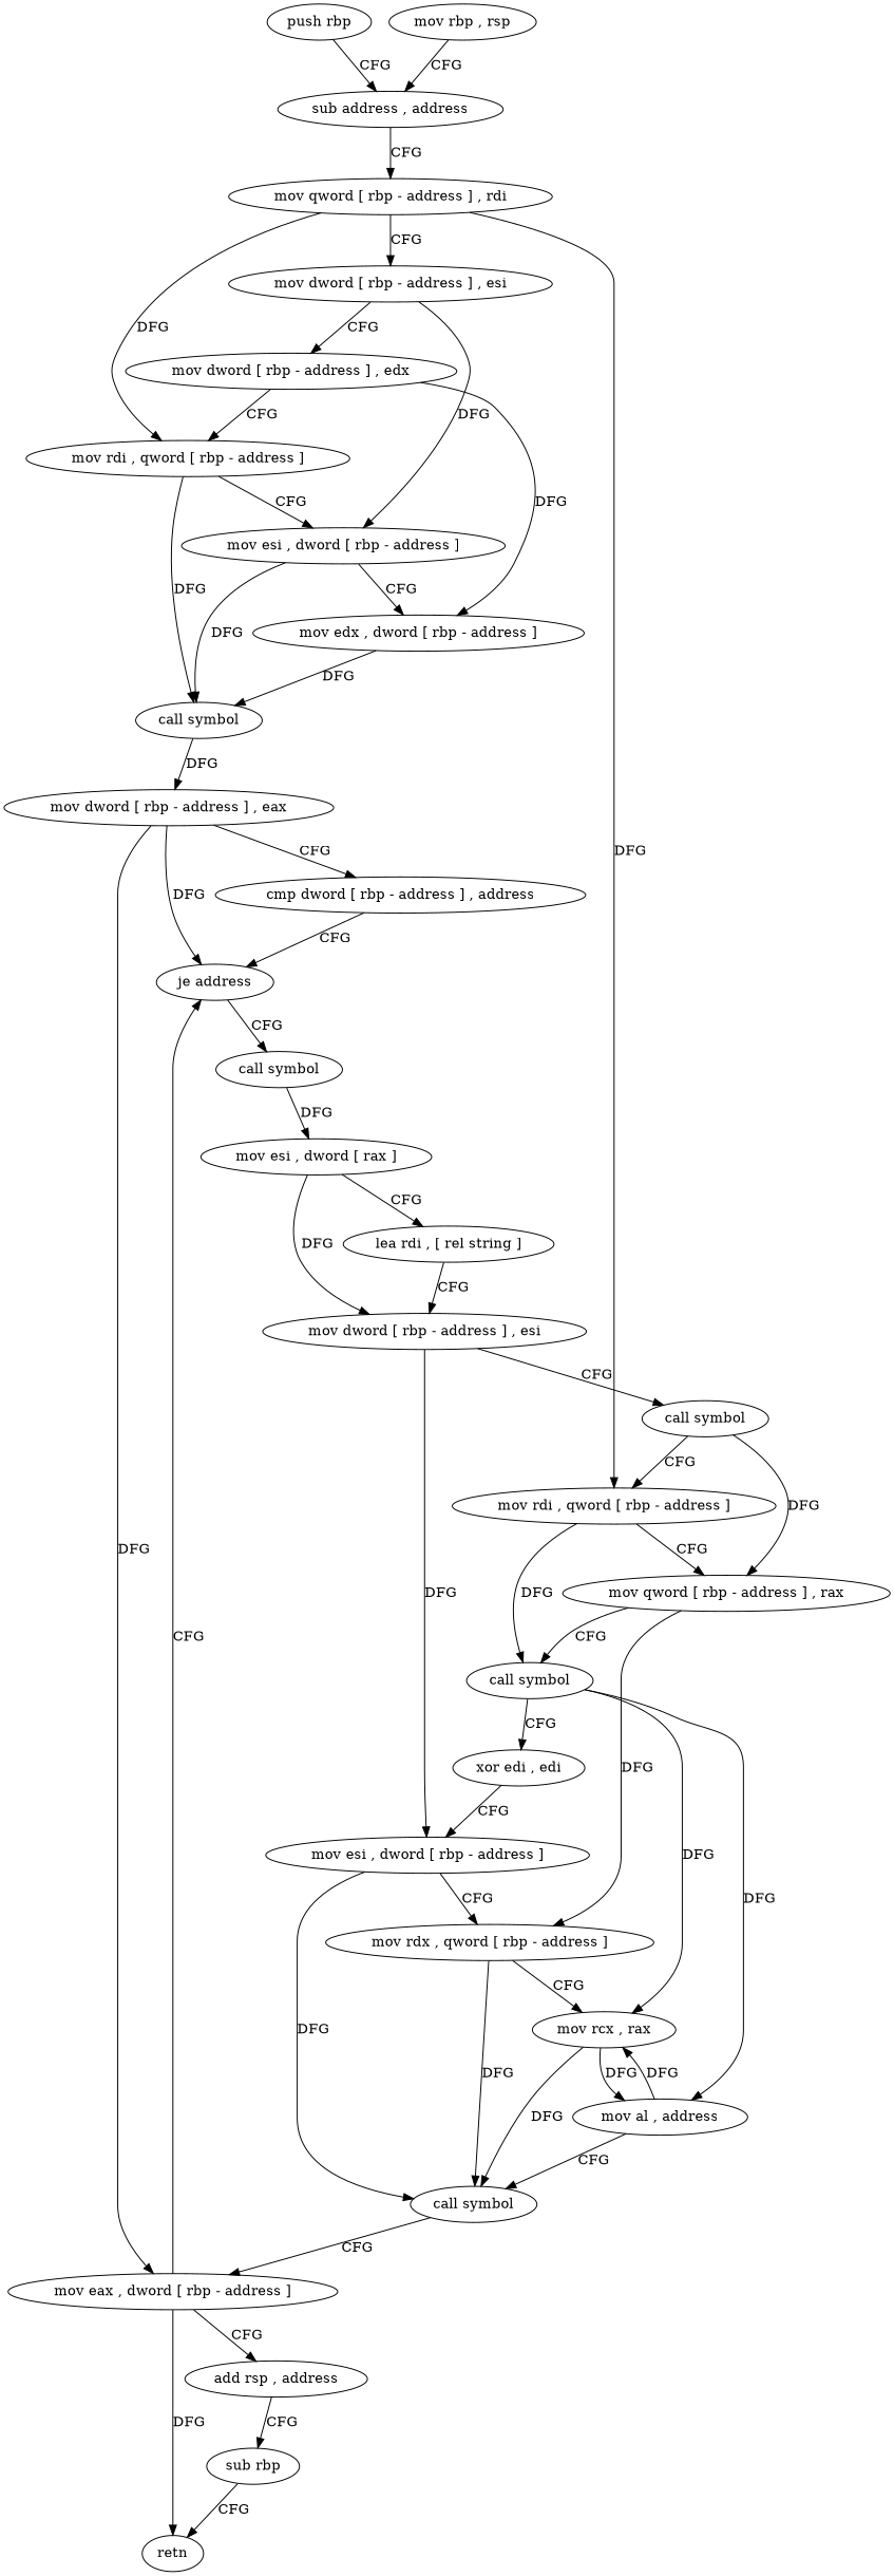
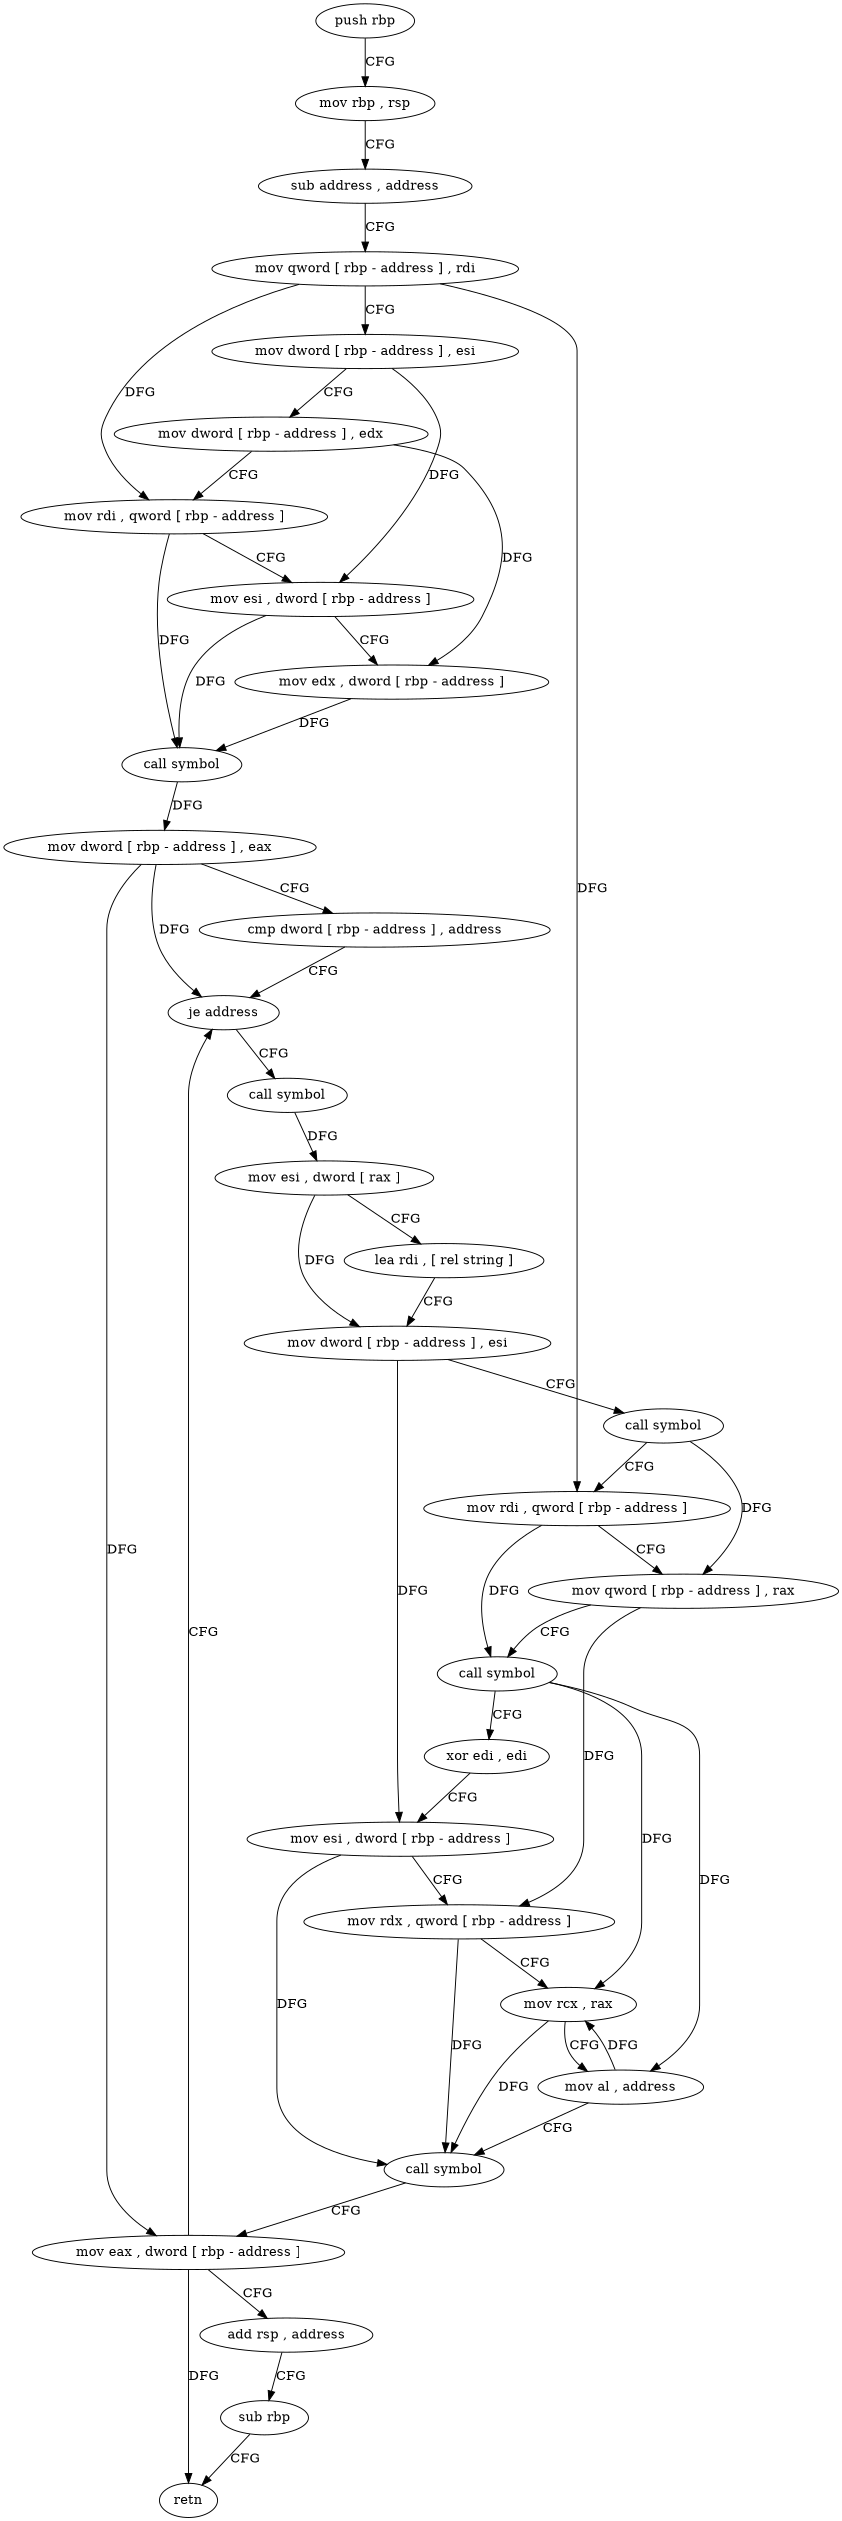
  digraph {
    fontname="DejaVu Serif"
    node [fontname="DejaVu Serif"]
    edge [fontname="DejaVu Serif"]
    n1 [label="push rbp"]
    n2 [label="mov rbp , rsp"]
    n3 [label="sub address , address"]
    n4 [label="mov qword [ rbp - address ] , rdi"]
    n5 [label="mov dword [ rbp - address ] , esi"]
    n6 [label="mov rdi , qword [ rbp - address ]"]
    n7 [label="mov rdi , qword [ rbp - address ]"]
    n8 [label="mov dword [ rbp - address ] , edx"]
    n9 [label="mov esi , dword [ rbp - address ]"]
    n10 [label="call symbol"]
    n11 [label="mov qword [ rbp - address ] , rax"]
    n12 [label="call symbol"]
    n13 [label="mov edx , dword [ rbp - address ]"]
    n14 [label="mov dword [ rbp - address ] , eax"]
    n15 [label="cmp dword [ rbp - address ] , address"]
    n16 [label="je address"]
    n17 [label="mov eax , dword [ rbp - address ]"]
    n18 [label="call symbol"]
    n19 [label="add rsp , address"]
    n20 [label=retn]
    n21 [label="mov esi , dword [ rax ]"]
    n22 [label="sub rbp"]
    n23 [label="lea rdi , [ rel string ]"]
    n24 [label="mov dword [ rbp - address ] , esi"]
    n25 [label="call symbol"]
    n26 [label="mov esi , dword [ rbp - address ]"]
    n27 [label="mov rdx , qword [ rbp - address ]"]
    n28 [label="call symbol"]
    n29 [label="xor edi , edi"]
    n30 [label="mov rcx , rax"]
    n31 [label="mov al , address"]
-   n1 -> n3 [label=CFG]
+   n1 -> n2 [label=CFG]
    n2 -> n3 [label=CFG]
    n3 -> n4 [label=CFG]
    n4 -> n5 [label=CFG]
    n4 -> n6 [label=DFG]
    n4 -> n7 [label=DFG]
    n5 -> n8 [label=CFG]
    n5 -> n9 [label=DFG]
    n6 -> n9 [label=CFG]
    n6 -> n10 [label=DFG]
    n7 -> n11 [label=CFG]
    n7 -> n12 [label=DFG]
    n8 -> n6 [label=CFG]
    n8 -> n13 [label=DFG]
    n9 -> n10 [label=DFG]
    n9 -> n13 [label=CFG]
    n10 -> n14 [label=DFG]
    n11 -> n12 [label=CFG]
    n11 -> n27 [label=DFG]
    n12 -> n29 [label=CFG]
    n12 -> n30 [label=DFG]
    n12 -> n31 [label=DFG]
    n13 -> n10 [label=DFG]
    n14 -> n15 [label=CFG]
    n14 -> n16 [label=DFG]
    n14 -> n17 [label=DFG]
    n15 -> n16 [label=CFG]
    n16 -> n18 [label=CFG]
    n17 -> n16 [label=CFG]
    n17 -> n19 [label=CFG]
    n17 -> n20 [label=DFG]
    n18 -> n21 [label=DFG]
    n19 -> n22 [label=CFG]
    n21 -> n23 [label=CFG]
    n21 -> n24 [label=DFG]
    n22 -> n20 [label=CFG]
    n23 -> n24 [label=CFG]
    n24 -> n25 [label=CFG]
    n24 -> n26 [label=DFG]
    n25 -> n7 [label=CFG]
    n25 -> n11 [label=DFG]
    n26 -> n27 [label=CFG]
    n26 -> n28 [label=DFG]
    n27 -> n28 [label=DFG]
    n27 -> n30 [label=CFG]
    n28 -> n17 [label=CFG]
    n29 -> n26 [label=CFG]
    n30 -> n28 [label=DFG]
-   n30 -> n31 [label=DFG]
+   n30 -> n31 [label=CFG]
    n31 -> n28 [label=CFG]
    n31 -> n30 [label=DFG]
  }
